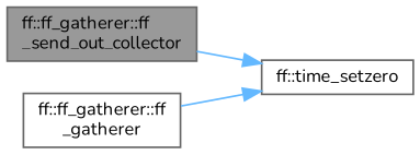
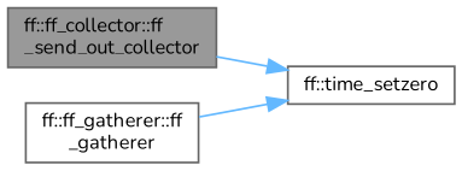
  digraph {
    fontname=Nunito
    rankdir=LR
    node [color=grey40 fillcolor=white fontname=Nunito fontsize=10 shape=box style=filled]
    edge [color=steelblue1 fontname=Nunito fontsize=10 labelfontname=Helvetica labelfontsize=10 style=solid]
-   n1 [color=gray40 fillcolor=grey60 fontcolor=black height=0.2 label="ff::ff_gatherer::ff\l_send_out_collector" width=0.4]
+   n1 [color=gray40 fillcolor=grey60 fontcolor=black height=0.2 label="ff::ff_collector::ff\l_send_out_collector" width=0.4]
    n2 [height=0.2 label="ff::time_setzero" width=0.4]
    n3 [height=0.2 label="ff::ff_gatherer::ff\l_gatherer" width=0.4]
    n1 -> n2
    n3 -> n2
  }
